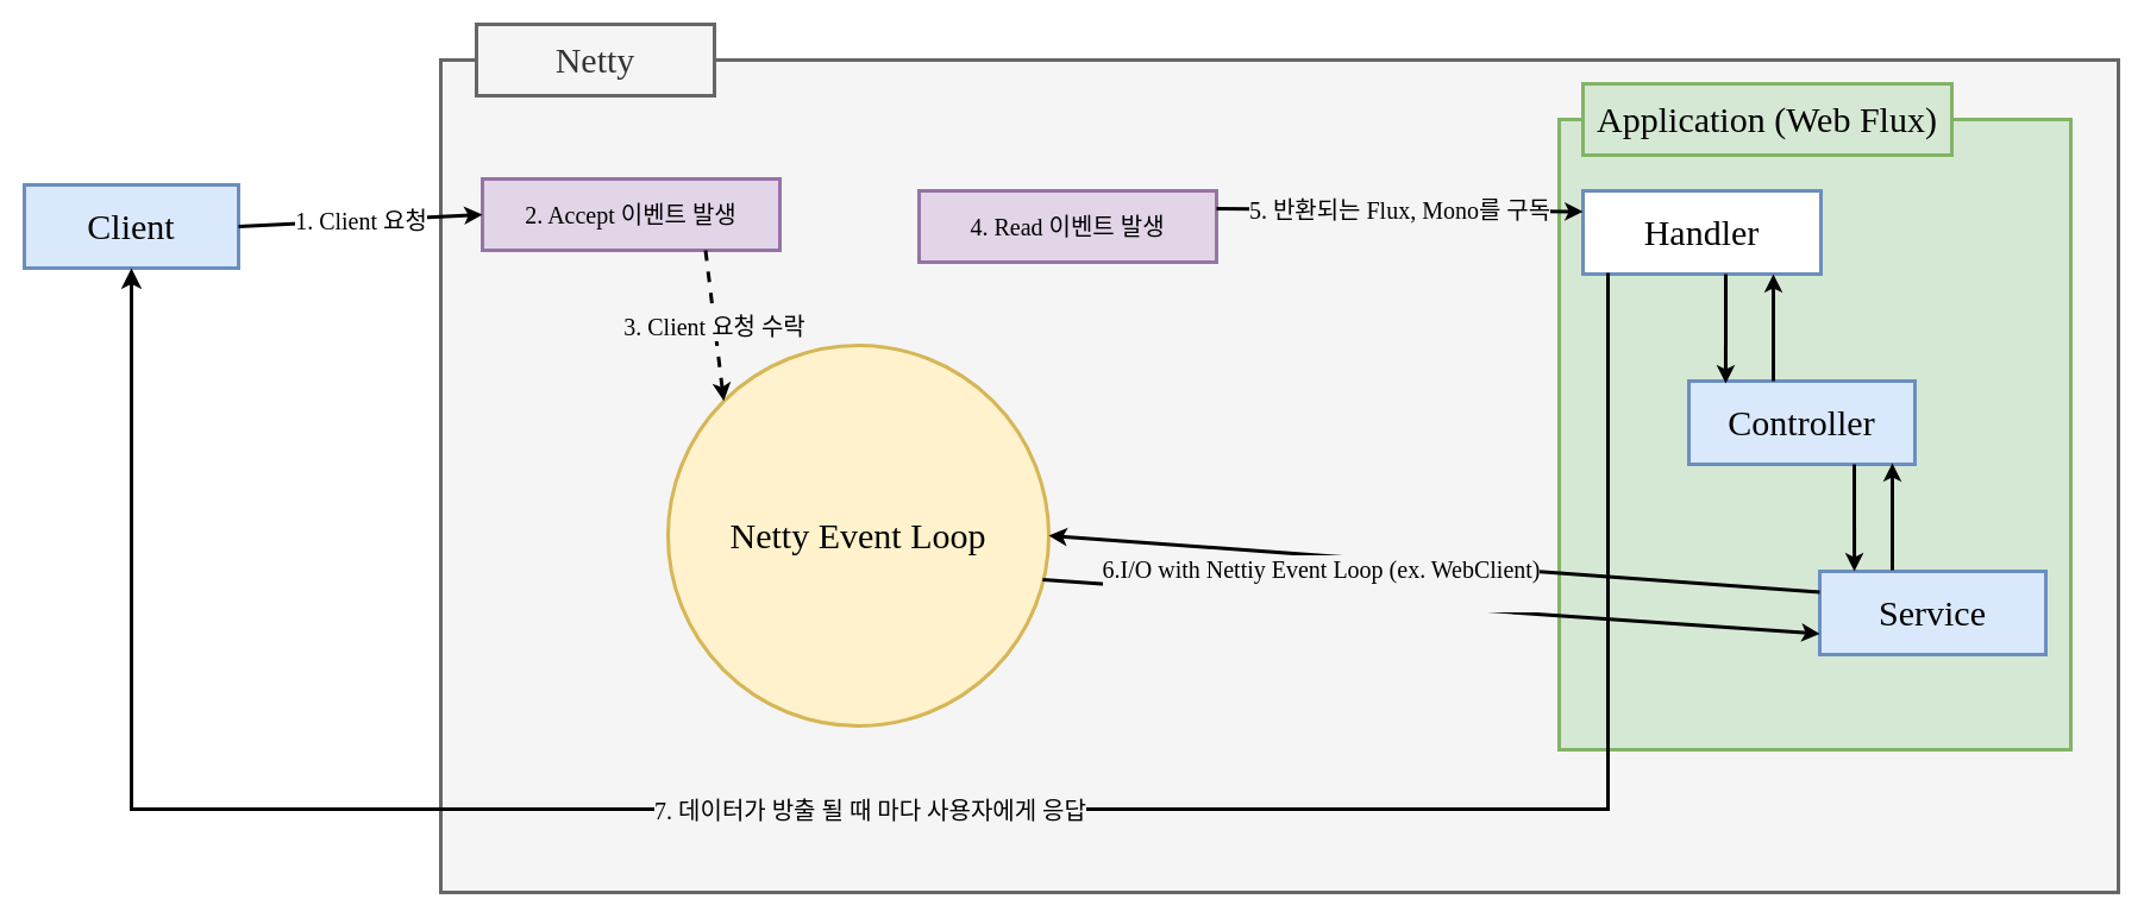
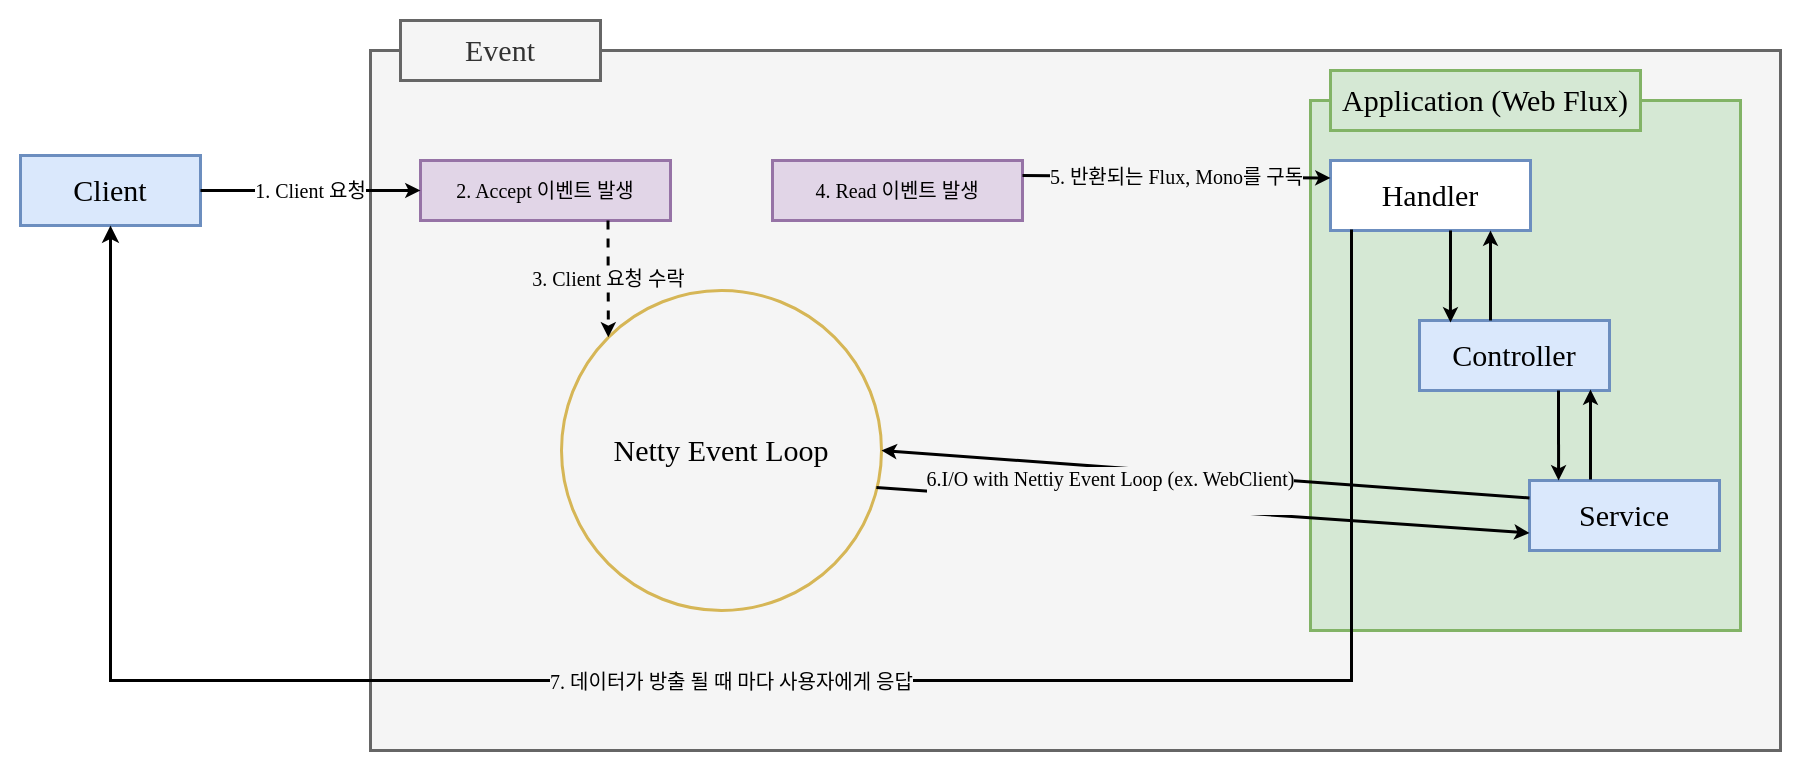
  <mxCell id="0" />
  <mxCell id="1" parent="0" />
  <mxCell id="2" value="Client" style="rounded=0;whiteSpace=wrap;html=1;strokeWidth=3;fontFamily=배달의민족 주아;fontSize=30;fillColor=#dae8fc;strokeColor=#6c8ebf;" parent="1" vertex="1"><mxGeometry x="20" y="155" width="180" height="70" as="geometry" /></mxCell>
  <mxCell id="3" value="&lt;div&gt;&lt;br&gt;&lt;/div&gt;&lt;div&gt;&lt;br&gt;&lt;/div&gt;" style="rounded=0;whiteSpace=wrap;html=1;strokeWidth=3;fontFamily=배달의민족 주아;fontSize=20;fillColor=#f5f5f5;fontColor=#333333;strokeColor=#666666;" parent="1" vertex="1"><mxGeometry x="370" y="50" width="1410" height="700" as="geometry" /></mxCell>
- <mxCell id="4" value="Netty" style="rounded=0;whiteSpace=wrap;html=1;strokeWidth=3;fontFamily=배달의민족 주아;fontSize=30;fillColor=#f5f5f5;fontColor=#333333;strokeColor=#666666;" parent="1" vertex="1"><mxGeometry x="400" width="200" height="60" as="geometry" y="20" /></mxCell>
- <mxCell id="5" value="2. Accept 이벤트 발생" style="rounded=0;whiteSpace=wrap;html=1;strokeWidth=3;fontFamily=배달의민족 주아;fontSize=20;fillColor=#e1d5e7;strokeColor=#9673a6;" parent="1" vertex="1"><mxGeometry x="405" y="150" width="250" height="60" as="geometry" /></mxCell>
- <mxCell id="6" value="Netty Event Loop" style="ellipse;whiteSpace=wrap;html=1;aspect=fixed;fontSize=30;fontFamily=배달의민족 주아;strokeWidth=3;fillColor=#fff2cc;strokeColor=#d6b656;" parent="1" vertex="1"><mxGeometry x="561" y="290" width="320" height="320" as="geometry" /></mxCell>
+ <mxCell id="4" value="Event" style="rounded=0;whiteSpace=wrap;html=1;strokeWidth=3;fontFamily=배달의민족 주아;fontSize=30;fillColor=#f5f5f5;fontColor=#333333;strokeColor=#666666;" parent="1" vertex="1"><mxGeometry x="400" width="200" height="60" as="geometry" y="20" /></mxCell>
+ <mxCell id="5" value="2. Accept 이벤트 발생" style="rounded=0;whiteSpace=wrap;html=1;strokeWidth=3;fontFamily=배달의민족 주아;fontSize=20;fillColor=#e1d5e7;strokeColor=#9673a6;" parent="1" vertex="1"><mxGeometry x="420" y="160" width="250" height="60" as="geometry" /></mxCell>
+ <mxCell id="6" value="Netty Event Loop" style="ellipse;whiteSpace=wrap;html=1;aspect=fixed;fontSize=30;fontFamily=배달의민족 주아;strokeWidth=3;fillColor=#f5f5f5;strokeColor=#d6b656;" parent="1" vertex="1"><mxGeometry x="561" y="290" width="320" height="320" as="geometry" /></mxCell>
  <mxCell id="7" value="4. Read 이벤트 발생" style="rounded=0;whiteSpace=wrap;html=1;strokeWidth=3;fontFamily=배달의민족 주아;fontSize=20;fillColor=#e1d5e7;strokeColor=#9673a6;" parent="1" vertex="1"><mxGeometry x="772" y="160" width="250" height="60" as="geometry" /></mxCell>
  <mxCell id="8" value="1. Client 요청" style="endArrow=classic;html=1;exitX=1;exitY=0.5;exitDx=0;exitDy=0;entryX=0;entryY=0.5;entryDx=0;entryDy=0;strokeWidth=3;fontSize=20;fontFamily=배달의민족 주아;" parent="1" source="2" target="5" edge="1"><mxGeometry width="50" height="50" relative="1" as="geometry"><mxPoint x="400" y="290" as="sourcePoint" /><mxPoint x="450" y="240" as="targetPoint" /></mxGeometry></mxCell>
  <mxCell id="9" value="3. Client 요청 수락" style="endArrow=classic;html=1;entryX=0;entryY=0;entryDx=0;entryDy=0;exitX=0.75;exitY=1;exitDx=0;exitDy=0;strokeWidth=3;fontSize=20;fontFamily=배달의민족 주아;labelBackgroundColor=#F5F5F5;dashed=1;" parent="1" source="5" target="6" edge="1"><mxGeometry width="50" height="50" relative="1" as="geometry"><mxPoint x="770" y="330" as="sourcePoint" /><mxPoint x="820" y="280" as="targetPoint" /></mxGeometry></mxCell>
  <mxCell id="10" value="" style="rounded=0;whiteSpace=wrap;html=1;strokeWidth=3;fontFamily=배달의민족 주아;fontSize=30;fillColor=#d5e8d4;strokeColor=#82b366;" parent="1" vertex="1"><mxGeometry x="1310" y="100" width="430" height="530" as="geometry" /></mxCell>
  <mxCell id="11" value="Handler" style="rounded=0;whiteSpace=wrap;html=1;strokeWidth=3;fontFamily=배달의민족 주아;fontSize=30;fillColor=#ffffff;strokeColor=#6c8ebf;" parent="1" vertex="1"><mxGeometry x="1330" y="160" width="200" height="70" as="geometry" /></mxCell>
  <mxCell id="12" value="5. 반환되는 Flux, Mono를 구독" style="endArrow=classic;html=1;exitX=1;exitY=0.25;exitDx=0;exitDy=0;entryX=0;entryY=0.25;entryDx=0;entryDy=0;strokeWidth=3;fontSize=20;fontFamily=배달의민족 주아;labelBackgroundColor=#F5F5F5;" parent="1" source="7" target="11" edge="1"><mxGeometry width="50" height="50" relative="1" as="geometry"><mxPoint x="1360" y="200" as="sourcePoint" /><mxPoint x="1410" y="150" as="targetPoint" /></mxGeometry></mxCell>
  <mxCell id="13" value="Controller" style="rounded=0;whiteSpace=wrap;html=1;strokeWidth=3;fontFamily=배달의민족 주아;fontSize=30;fillColor=#dae8fc;strokeColor=#6c8ebf;" parent="1" vertex="1"><mxGeometry x="1419" y="320" width="190" height="70" as="geometry" /></mxCell>
  <mxCell id="14" value="" style="endArrow=classic;html=1;strokeWidth=3;fontSize=20;fontFamily=배달의민족 주아;" parent="1" edge="1"><mxGeometry width="50" height="50" relative="1" as="geometry"><mxPoint x="1490" y="320" as="sourcePoint" /><mxPoint x="1490" y="230" as="targetPoint" /></mxGeometry></mxCell>
  <mxCell id="15" value="" style="endArrow=classic;html=1;strokeWidth=3;fontSize=20;fontFamily=배달의민족 주아;entryX=0.163;entryY=0.029;entryDx=0;entryDy=0;entryPerimeter=0;" parent="1" target="13" edge="1"><mxGeometry width="50" height="50" relative="1" as="geometry"><mxPoint x="1450" y="230" as="sourcePoint" /><mxPoint x="1450" y="300" as="targetPoint" /></mxGeometry></mxCell>
  <mxCell id="16" value="Service" style="rounded=0;whiteSpace=wrap;html=1;strokeWidth=3;fontFamily=배달의민족 주아;fontSize=30;fillColor=#dae8fc;strokeColor=#6c8ebf;" parent="1" vertex="1"><mxGeometry x="1529" y="480" width="190" height="70" as="geometry" /></mxCell>
  <mxCell id="17" value="" style="endArrow=classic;html=1;strokeWidth=3;fontSize=20;fontFamily=배달의민족 주아;strokeColor=#000000;entryX=0.9;entryY=0.986;entryDx=0;entryDy=0;entryPerimeter=0;" parent="1" target="13" edge="1"><mxGeometry width="50" height="50" relative="1" as="geometry"><mxPoint x="1590" y="479" as="sourcePoint" /><mxPoint x="1591" y="410" as="targetPoint" /></mxGeometry></mxCell>
  <mxCell id="18" value="" style="endArrow=classic;html=1;strokeWidth=3;fontSize=20;fontFamily=배달의민족 주아;strokeColor=#000000;entryX=0.153;entryY=0;entryDx=0;entryDy=0;entryPerimeter=0;" parent="1" target="16" edge="1"><mxGeometry width="50" height="50" relative="1" as="geometry"><mxPoint x="1558" y="390" as="sourcePoint" /><mxPoint x="1560" y="460" as="targetPoint" /></mxGeometry></mxCell>
  <mxCell id="19" value="" style="edgeStyle=elbowEdgeStyle;elbow=horizontal;endArrow=classic;html=1;curved=0;rounded=0;endSize=8;startSize=8;strokeWidth=3;entryX=0.5;entryY=1;entryDx=0;entryDy=0;exitX=0.105;exitY=0.986;exitDx=0;exitDy=0;exitPerimeter=0;" parent="1" source="11" target="2" edge="1"><mxGeometry width="50" height="50" relative="1" as="geometry"><mxPoint x="533" y="570" as="sourcePoint" /><mxPoint x="120" y="270" as="targetPoint" /><Array as="points"><mxPoint x="730" y="680" /></Array></mxGeometry></mxCell>
  <mxCell id="20" value="7. 데이터가 방출 될 때 마다 사용자에게 응답" style="edgeLabel;html=1;align=center;verticalAlign=middle;resizable=0;points=[];fontSize=20;fontFamily=배달의민족 주아;labelBackgroundColor=#F5F5F5;" parent="19" vertex="1" connectable="0"><mxGeometry x="-0.322" y="1" relative="1" as="geometry"><mxPoint x="-343" y="-1" as="offset" /></mxGeometry></mxCell>
  <mxCell id="21" value="Application (Web Flux)" style="rounded=0;whiteSpace=wrap;html=1;strokeWidth=3;fontFamily=배달의민족 주아;fontSize=30;fillColor=#d5e8d4;strokeColor=#82b366;" vertex="1" parent="1"><mxGeometry x="1330" y="70" width="310" height="60" as="geometry" /></mxCell>
  <mxCell id="22" value="" style="endArrow=classic;html=1;exitX=0;exitY=0.25;exitDx=0;exitDy=0;entryX=1;entryY=0.5;entryDx=0;entryDy=0;strokeWidth=3;" edge="1" parent="1" source="16" target="6"><mxGeometry width="50" height="50" relative="1" as="geometry"><mxPoint x="1260" y="370" as="sourcePoint" /><mxPoint x="1310" y="320" as="targetPoint" /></mxGeometry></mxCell>
  <mxCell id="23" value="" style="endArrow=classic;html=1;exitX=0.984;exitY=0.616;exitDx=0;exitDy=0;exitPerimeter=0;entryX=0;entryY=0.75;entryDx=0;entryDy=0;strokeWidth=3;" edge="1" parent="1" source="6" target="16"><mxGeometry width="50" height="50" relative="1" as="geometry"><mxPoint x="1260" y="370" as="sourcePoint" /><mxPoint x="1310" y="320" as="targetPoint" /></mxGeometry></mxCell>
  <mxCell id="24" value="6.I/O with Nettiy Event Loop (ex. WebClient)&lt;div&gt;&lt;br&gt;&lt;/div&gt;" style="edgeLabel;html=1;align=center;verticalAlign=middle;resizable=0;points=[];labelBackgroundColor=#F5F5F5;fontFamily=배달의민족 주아;fontSize=20;rotation=0;" vertex="1" connectable="0" parent="23"><mxGeometry x="-0.486" y="2" relative="1" as="geometry"><mxPoint x="66" y="-7" as="offset" /></mxGeometry></mxCell>
